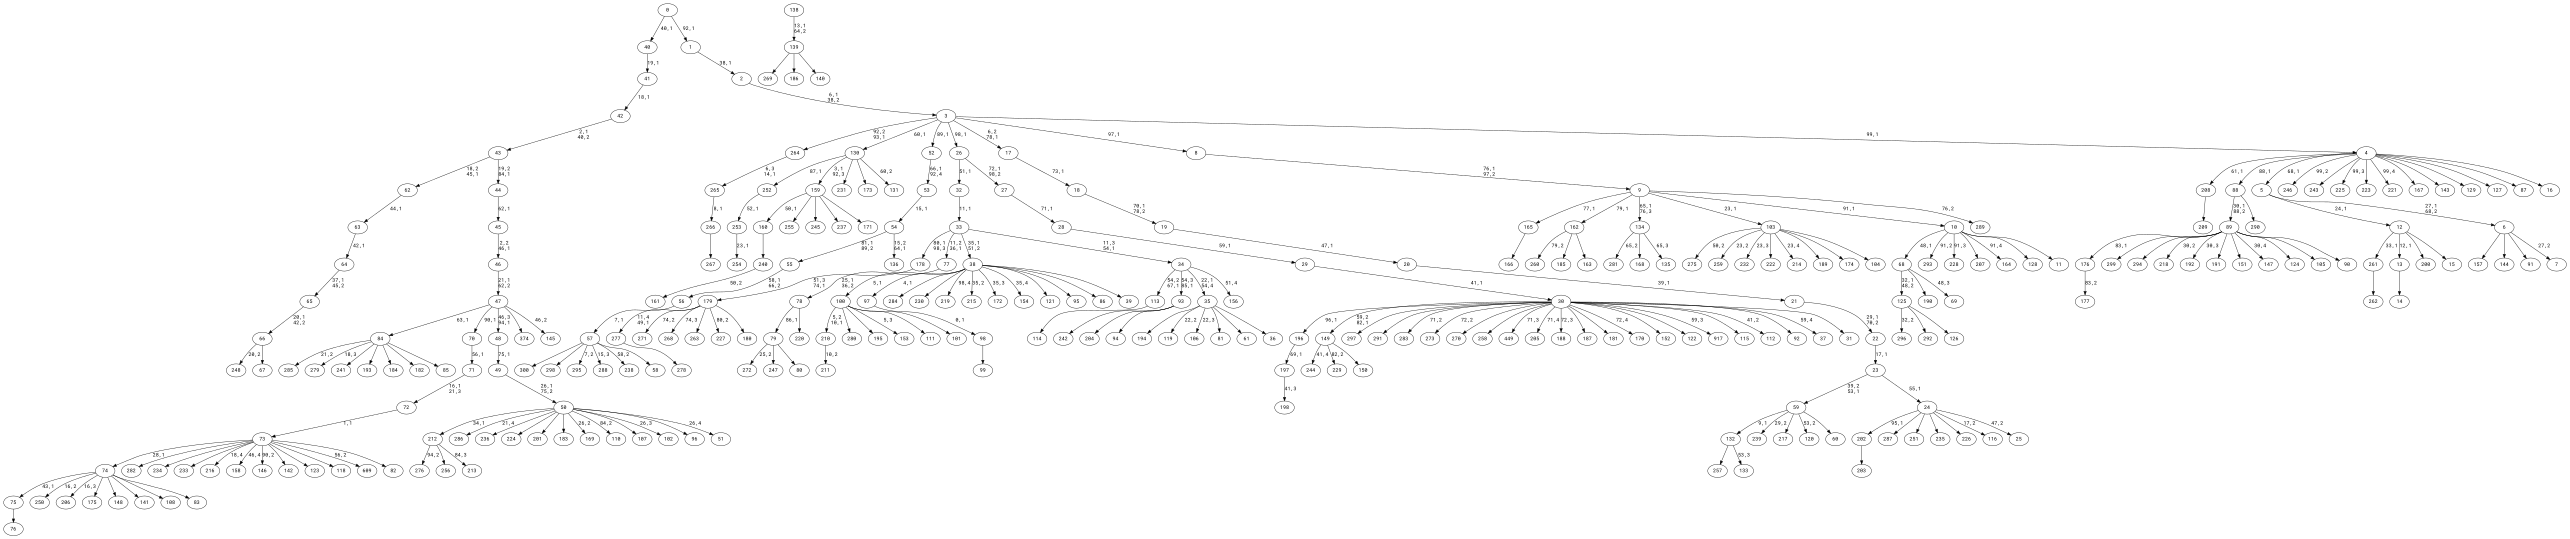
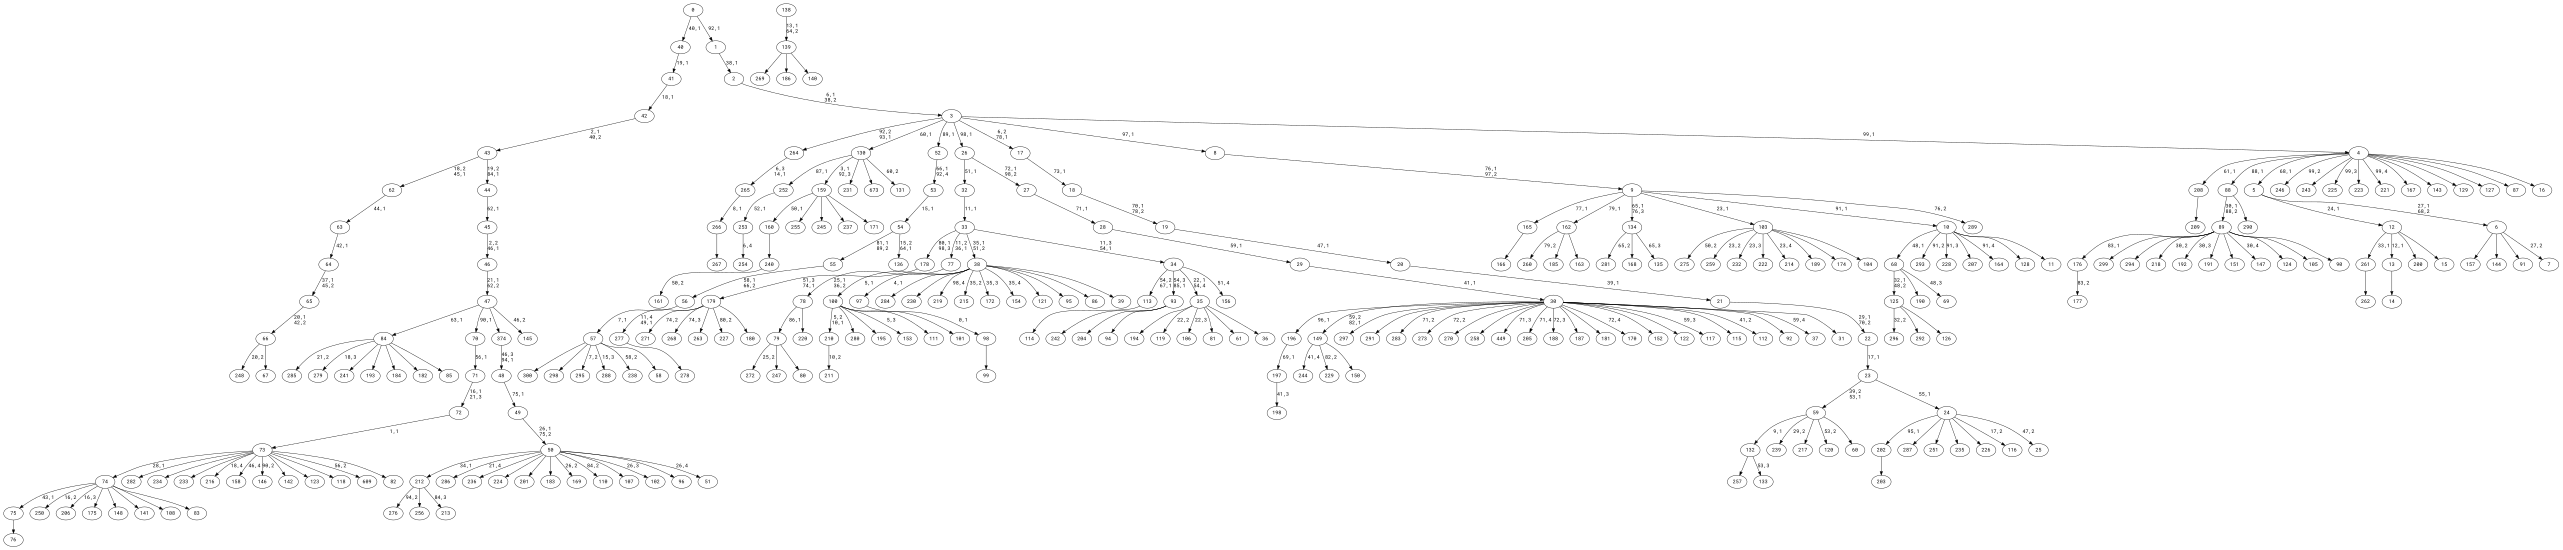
  digraph {
    fontname="Roboto Mono"
    node [fontname="Roboto Mono"]
    edge [fontname="Roboto Mono"]
    277
    278
    266
    267
    265
    264
    261
    262
    253
    254
    252
    212
    276
    256
    213
    210
    211
    208
    209
    202
    203
    197
    198
    196
    179
    271
    268
    263
    227
    180
    178
    176
    177
    165
    166
    162
    260
    185
    163
    160
    240
    161
    159
    255
    245
    237
    171
    149
    244
    229
    150
    139
    269
    186
    140
    138
    134
    281
    168
    135
    132
    257
    133
    130
    231
-   173
+   173 [label=673]
    131
    125
    296
    292
    126
    113
    114
    103
    275
    259
    232
    222
    214
    189
    174
    104
    100
    280
    195
    153
    111
    101
    98
    99
    97
    93
    242
    204
    94
    89
    299
    294
    218
    192
    191
    151
    147
    124
    105
    90
    88
    290
    84
    285
    279
    241
    193
    184
    182
    85
    79
    272
    247
    80
    78
    220
    77
    75
    76
    74
    250
    206
    175
    148
    141
    108
    83
    73
    282
    234
    233
    216
    158
    146
    142
    123
    118
    n144 [label=609]
    82
    72
    71
    70
    68
    190
    69
    66
    248
    67
    65
    64
    63
    62
    59
    239
    217
    120
    60
    57
    300
    298
    295
    288
    238
    58
    56
    55
    54
    136
    53
    52
    50
    286
    236
    224
    201
    183
    169
    110
    107
    102
    96
    51
    49
    48
    47
    n192 [label=374]
    145
    46
    45
    44
    43
    42
    41
    40
    38
    284
    230
    219
    215
    172
    154
    121
    95
    86
    39
    35
    194
    119
    106
    81
    61
    36
    34
    156
    33
    32
    30
    297
    291
    283
    273
    270
    258
    n230 [label=449]
    205
    188
    187
    181
    170
    152
    122
-   117 [label=917]
+   117
    115
    112
    92
    37
    31
    29
    28
    27
    26
    24
    287
    251
    235
    226
    116
    25
    23
    22
    21
    20
    19
    18
    17
    13
    14
    12
    200
    15
    10
    293
    228
    207
    164
    128
    11
    9
    289
    8
    6
    157
    144
    91
    7
    5
    4
    246
    243
    225
    223
    221
    167
    143
    129
    127
    87
    16
    3
    2
    1
    0
    277 -> 278
    266 -> 267
    265 -> 266 [label="8,1"]
    264 -> 265 [label="6,3\n14,1"]
    261 -> 262
-   253 -> 254 [label="23,1"]
+   253 -> 254 [label="6,4"]
    252 -> 253 [label="52,1"]
    212 -> 276 [label="94,2"]
    212 -> 256
    212 -> 213 [label="84,3"]
    210 -> 211 [label="10,2"]
    208 -> 209
    202 -> 203
    197 -> 198 [label="41,3"]
    196 -> 197 [label="69,1"]
    179 -> 277 [label="11,4\n49,1"]
    179 -> 271 [label="74,2"]
    179 -> 268 [label="74,3"]
    179 -> 263
    179 -> 227 [label="80,2"]
    179 -> 180
    178 -> 179 [label="51,3\n74,1"]
    176 -> 177 [label="83,2"]
    165 -> 166
    162 -> 260 [label="79,2"]
    162 -> 185
    162 -> 163
    160 -> 240
    240 -> 161 [label="50,2"]
    159 -> 160 [label="50,1"]
    159 -> 255
    159 -> 245
    159 -> 237
    159 -> 171
    149 -> 244 [label="41,4"]
    149 -> 229 [label="82,2"]
    149 -> 150
    139 -> 269
    139 -> 186
    139 -> 140
    138 -> 139 [label="13,1\n64,2"]
    134 -> 281 [label="65,2"]
    134 -> 168
    134 -> 135 [label="65,3"]
    132 -> 257
    132 -> 133 [label="53,3"]
    130 -> 252 [label="87,1"]
    130 -> 159 [label="3,1\n92,3"]
    130 -> 231
    130 -> 173
    130 -> 131 [label="60,2"]
    125 -> 296 [label="32,2"]
    125 -> 292
    125 -> 126
    113 -> 114
    103 -> 275 [label="50,2"]
    103 -> 259 [label="23,2"]
    103 -> 232 [label="23,3"]
    103 -> 222
    103 -> 214 [label="23,4"]
    103 -> 189
    103 -> 174
    103 -> 104
    100 -> 210 [label="5,2\n10,1"]
    100 -> 280
    100 -> 195
    100 -> 153 [label="5,3"]
    100 -> 111
    100 -> 101
    98 -> 99
    97 -> 98 [label="0,1"]
    93 -> 242
    93 -> 204
    93 -> 94
    89 -> 176 [label="83,1"]
    89 -> 299
    89 -> 294
    89 -> 218 [label="30,2"]
    89 -> 192 [label="30,3"]
    89 -> 191
    89 -> 151
    89 -> 147 [label="30,4"]
    89 -> 124
    89 -> 105
    89 -> 90
    88 -> 89 [label="30,1\n88,2"]
    88 -> 290
    84 -> 285 [label="21,2"]
    84 -> 279 [label="18,3"]
    84 -> 241
    84 -> 193
    84 -> 184
    84 -> 182
    84 -> 85
    79 -> 272 [label="25,2"]
    79 -> 247
    79 -> 80
    78 -> 79 [label="86,1"]
    78 -> 220
    77 -> 78 [label="25,1\n36,2"]
    75 -> 76
    74 -> 75 [label="43,1"]
    74 -> 250 [label="16,2"]
    74 -> 206 [label="16,3"]
    74 -> 175
    74 -> 148
    74 -> 141
    74 -> 108
    74 -> 83
    73 -> 74 [label="28,1"]
    73 -> 282
    73 -> 234
    73 -> 233
    73 -> 216 [label="18,4"]
    73 -> 158 [label="46,4"]
    73 -> 146 [label="90,2"]
    73 -> 142
    73 -> 123
    73 -> 118
    73 -> n144 [label="56,2"]
    73 -> 82
    72 -> 73 [label="1,1"]
    71 -> 72 [label="16,1\n21,3"]
    70 -> 71 [label="56,1"]
    68 -> 125 [label="32,1\n48,2"]
    68 -> 190
    68 -> 69 [label="48,3"]
    66 -> 248 [label="20,2"]
    66 -> 67
    65 -> 66 [label="20,1\n42,2"]
    64 -> 65 [label="37,1\n45,2"]
    63 -> 64 [label="42,1"]
    62 -> 63 [label="44,1"]
    59 -> 132 [label="9,1"]
    59 -> 239 [label="29,2"]
    59 -> 217
    59 -> 120 [label="53,2"]
    59 -> 60
    57 -> 300
    57 -> 298
    57 -> 295 [label="7,2"]
    57 -> 288 [label="15,3"]
    57 -> 238 [label="58,2"]
    57 -> 58
    56 -> 57 [label="7,1"]
    55 -> 56 [label="58,1\n66,2"]
    54 -> 55 [label="81,1\n89,2"]
    54 -> 136 [label="15,2\n64,1"]
    53 -> 54 [label="15,1"]
    52 -> 53 [label="66,1\n92,4"]
    50 -> 212 [label="34,1"]
    50 -> 286 [label="21,4"]
    50 -> 236
    50 -> 224
    50 -> 201
    50 -> 183
    50 -> 169 [label="26,2"]
    50 -> 110 [label="84,2"]
    50 -> 107
    50 -> 102 [label="26,3"]
    50 -> 96
    50 -> 51 [label="26,4"]
    49 -> 50 [label="26,1\n75,2"]
    48 -> 49 [label="75,1"]
    47 -> 84 [label="63,1"]
    47 -> 70 [label="90,1"]
-   47 -> 48 [label="46,3\n94,1"]
+   n192 -> 48 [label="46,3\n94,1"]
    47 -> n192
    47 -> 145 [label="46,2"]
    46 -> 47 [label="21,1\n62,2"]
    45 -> 46 [label="2,2\n46,1"]
    44 -> 45 [label="62,1"]
    43 -> 62 [label="18,2\n45,1"]
    43 -> 44 [label="19,2\n84,1"]
    42 -> 43 [label="2,1\n40,2"]
    41 -> 42 [label="18,1"]
    40 -> 41 [label="19,1"]
    38 -> 100 [label="5,1"]
    38 -> 97 [label="4,1"]
    38 -> 284
    38 -> 230
    38 -> 219 [label="98,4"]
    38 -> 215 [label="35,2"]
    38 -> 172 [label="35,3"]
    38 -> 154 [label="35,4"]
    38 -> 121
    38 -> 95
    38 -> 86
    38 -> 39
    35 -> 194
    35 -> 119 [label="22,2"]
    35 -> 106 [label="22,3"]
    35 -> 81
    35 -> 61
    35 -> 36
    34 -> 113 [label="54,2\n67,1"]
    34 -> 93 [label="54,3\n85,1"]
    34 -> 35 [label="22,1\n54,4"]
    34 -> 156 [label="51,4"]
    33 -> 178 [label="80,1\n98,3"]
    33 -> 77 [label="11,2\n36,1"]
    33 -> 38 [label="35,1\n51,2"]
    33 -> 34 [label="11,3\n54,1"]
    32 -> 33 [label="11,1"]
    30 -> 196 [label="96,1"]
    30 -> 149 [label="59,2\n82,1"]
    30 -> 297
    30 -> 291
    30 -> 283 [label="71,2"]
    30 -> 273 [label="72,2"]
    30 -> 270
    30 -> 258
    30 -> n230 [label="71,3"]
    30 -> 205 [label="71,4"]
    30 -> 188 [label="72,3"]
    30 -> 187
    30 -> 181
    30 -> 170 [label="72,4"]
    30 -> 152
    30 -> 122
    30 -> 117 [label="59,3"]
    30 -> 115
    30 -> 112 [label="41,2"]
    30 -> 92
    30 -> 37 [label="59,4"]
    30 -> 31
    29 -> 30 [label="41,1"]
    28 -> 29 [label="59,1"]
    27 -> 28 [label="71,1"]
    26 -> 32 [label="51,1"]
    26 -> 27 [label="72,1\n98,2"]
    24 -> 202 [label="95,1"]
    24 -> 287
    24 -> 251
    24 -> 235
    24 -> 226
    24 -> 116 [label="17,2"]
    24 -> 25 [label="47,2"]
    23 -> 59 [label="39,2\n53,1"]
    23 -> 24 [label="55,1"]
    22 -> 23 [label="17,1"]
    21 -> 22 [label="29,1\n70,2"]
    20 -> 21 [label="39,1"]
    19 -> 20 [label="47,1"]
    18 -> 19 [label="70,1\n78,2"]
    17 -> 18 [label="73,1"]
    13 -> 14
    12 -> 261 [label="33,1"]
    12 -> 13 [label="12,1"]
    12 -> 200
    12 -> 15
    10 -> 68 [label="48,1"]
    10 -> 293 [label="91,2"]
    10 -> 228 [label="91,3"]
    10 -> 207
    10 -> 164 [label="91,4"]
    10 -> 128
    10 -> 11
    9 -> 165 [label="77,1"]
    9 -> 162 [label="79,1"]
    9 -> 134 [label="65,1\n76,3"]
    9 -> 103 [label="23,1"]
    9 -> 10 [label="91,1"]
    9 -> 289 [label="76,2"]
    8 -> 9 [label="76,1\n97,2"]
    6 -> 157
    6 -> 144
    6 -> 91
    6 -> 7 [label="27,2"]
    5 -> 12 [label="24,1"]
    5 -> 6 [label="27,1\n68,2"]
    4 -> 208 [label="61,1"]
    4 -> 88 [label="88,1"]
    4 -> 5 [label="68,1"]
    4 -> 246 [label="99,2"]
    4 -> 243
    4 -> 225 [label="99,3"]
    4 -> 223
    4 -> 221 [label="99,4"]
    4 -> 167
    4 -> 143
    4 -> 129
    4 -> 127
    4 -> 87
    4 -> 16
    3 -> 264 [label="92,2\n93,1"]
    3 -> 130 [label="60,1"]
    3 -> 52 [label="89,1"]
    3 -> 26 [label="98,1"]
    3 -> 17 [label="6,2\n78,1"]
    3 -> 8 [label="97,1"]
    3 -> 4 [label="99,1"]
    2 -> 3 [label="6,1\n38,2"]
    1 -> 2 [label="38,1"]
    0 -> 40 [label="40,1"]
    0 -> 1 [label="92,1"]
  }
